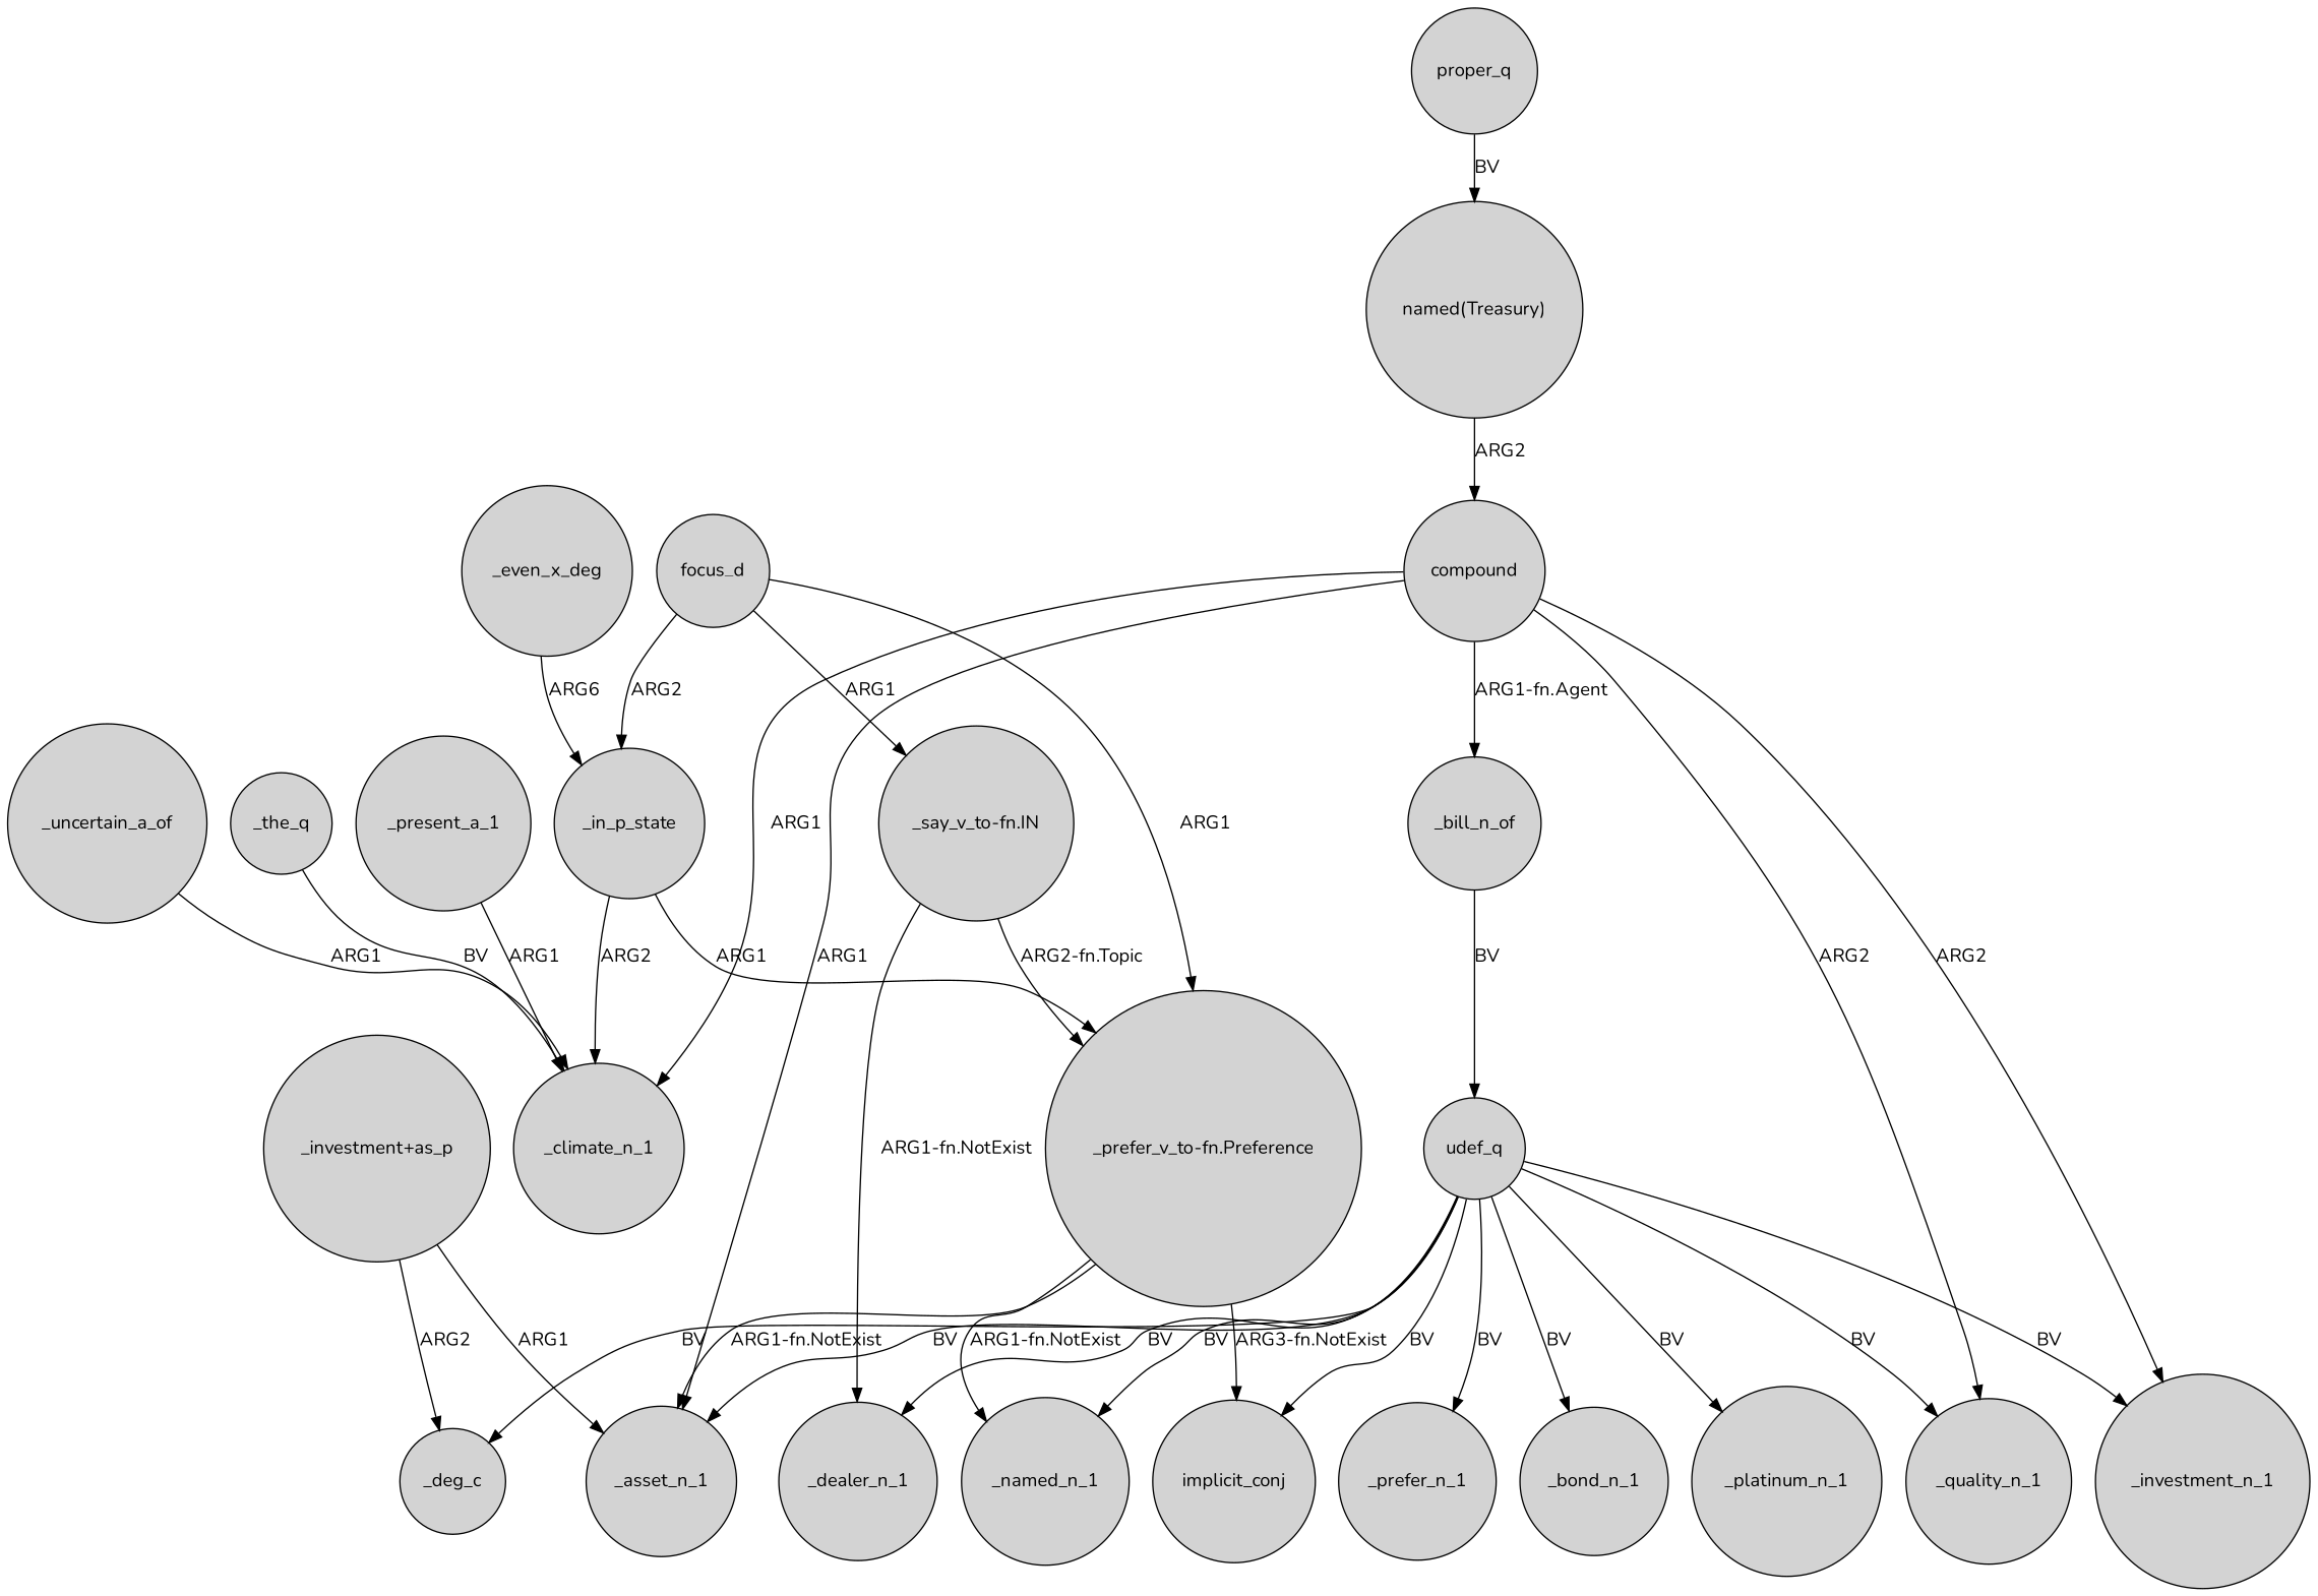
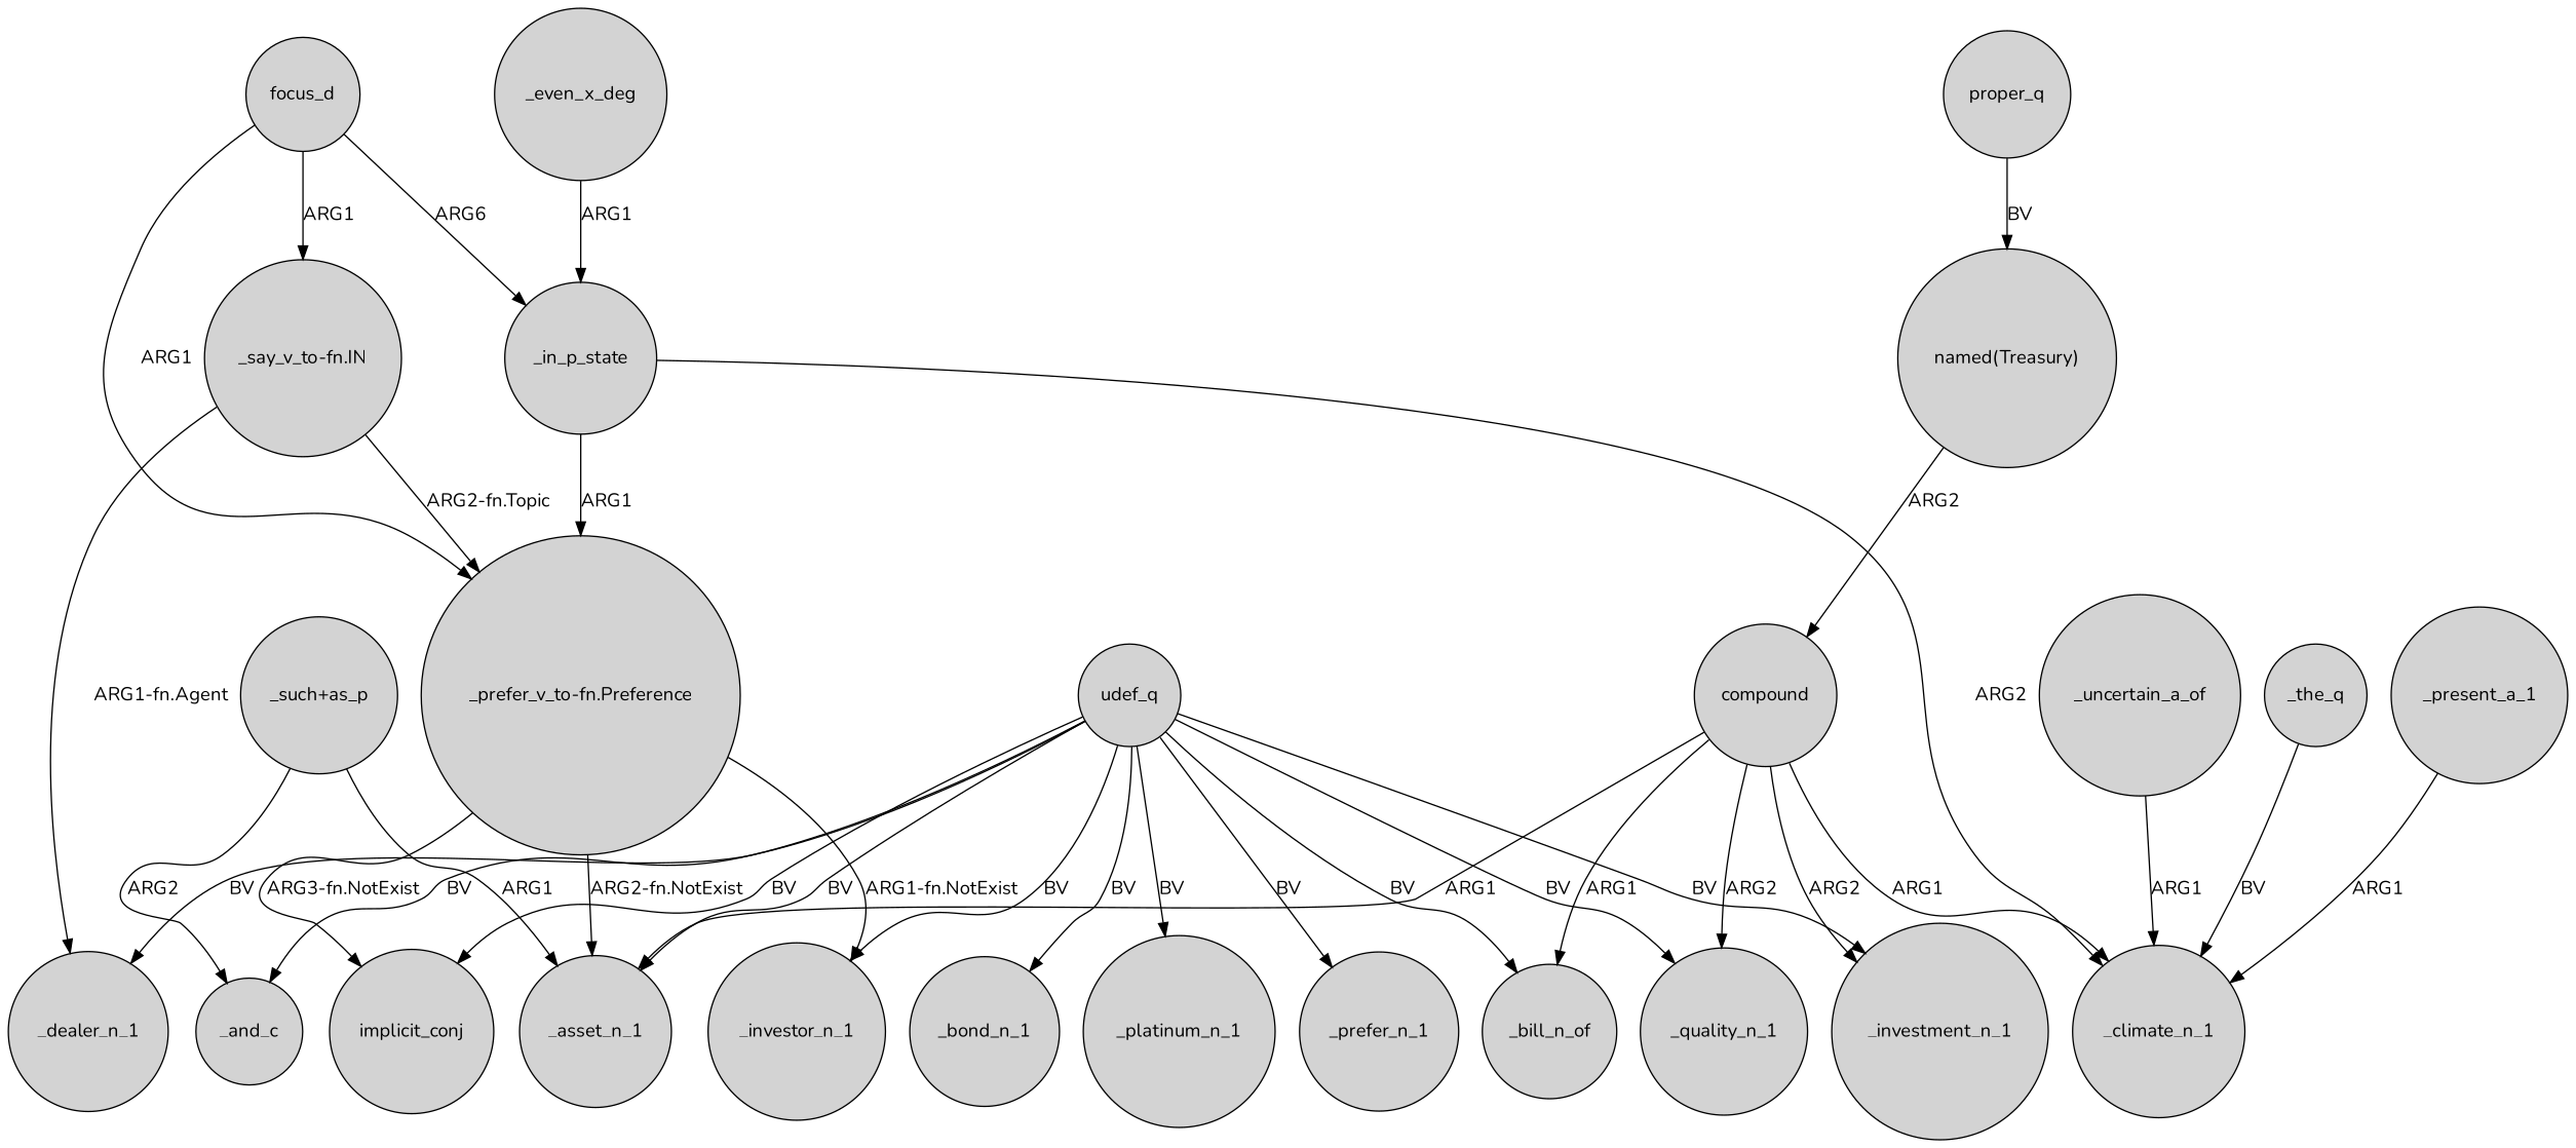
  digraph {
    fontname=Nunito
    node [fontname=Nunito shape=circle style=filled]
    edge [fontname=Nunito]
    udef_q
    _quality_n_1
    _asset_n_1
    _bill_n_of
-   _investor_n_1 [label=_named_n_1]
+   _investor_n_1
    _dealer_n_1
    implicit_conj
    _investment_n_1
-   _and_c [label=_deg_c]
+   _and_c
    _bond_n_1
    _platinum_n_1
    n12 [label=_prefer_n_1]
    compound
    _climate_n_1
    "named(Treasury)"
-   "_such+as_p" [label="_investment+as_p"]
+   "_such+as_p"
    _uncertain_a_of
    "_say_v_to-fn.IN"
    "_prefer_v_to-fn.Preference"
    focus_d
    _in_p_state
    _even_x_deg
    _the_q
    proper_q
    _present_a_1
    udef_q -> _quality_n_1 [label=BV]
    udef_q -> _asset_n_1 [label=BV]
-   _bill_n_of -> udef_q [label=BV]
+   udef_q -> _bill_n_of [label=BV]
    udef_q -> _investor_n_1 [label=BV]
    udef_q -> _dealer_n_1 [label=BV]
    udef_q -> implicit_conj [label=BV]
    udef_q -> _investment_n_1 [label=BV]
    udef_q -> _and_c [label=BV]
    udef_q -> _bond_n_1 [label=BV]
    udef_q -> _platinum_n_1 [label=BV]
    udef_q -> n12 [label=BV]
    compound -> _quality_n_1 [label=ARG2]
    compound -> _asset_n_1 [label=ARG1]
-   compound -> _bill_n_of [label="ARG1-fn.Agent"]
+   compound -> _bill_n_of [label=ARG1]
    compound -> _investment_n_1 [label=ARG2]
    compound -> _climate_n_1 [label=ARG1]
    "named(Treasury)" -> compound [label=ARG2]
    "_such+as_p" -> _asset_n_1 [label=ARG1]
    "_such+as_p" -> _and_c [label=ARG2]
    _uncertain_a_of -> _climate_n_1 [label=ARG1]
-   "_say_v_to-fn.IN" -> _dealer_n_1 [label="ARG1-fn.NotExist"]
+   "_say_v_to-fn.IN" -> _dealer_n_1 [label="ARG1-fn.Agent"]
    "_say_v_to-fn.IN" -> "_prefer_v_to-fn.Preference" [label="ARG2-fn.Topic"]
-   "_prefer_v_to-fn.Preference" -> _asset_n_1 [label="ARG1-fn.NotExist"]
+   "_prefer_v_to-fn.Preference" -> _asset_n_1 [label="ARG2-fn.NotExist"]
    "_prefer_v_to-fn.Preference" -> _investor_n_1 [label="ARG1-fn.NotExist"]
    "_prefer_v_to-fn.Preference" -> implicit_conj [label="ARG3-fn.NotExist"]
    focus_d -> "_say_v_to-fn.IN" [label=ARG1]
    focus_d -> "_prefer_v_to-fn.Preference" [label=ARG1]
-   focus_d -> _in_p_state [label=ARG2]
+   focus_d -> _in_p_state [label=ARG6]
    _in_p_state -> _climate_n_1 [label=ARG2]
    _in_p_state -> "_prefer_v_to-fn.Preference" [label=ARG1]
-   _even_x_deg -> _in_p_state [label=ARG6]
+   _even_x_deg -> _in_p_state [label=ARG1]
    _the_q -> _climate_n_1 [label=BV]
    proper_q -> "named(Treasury)" [label=BV]
    _present_a_1 -> _climate_n_1 [label=ARG1]
  }
